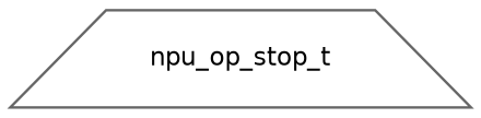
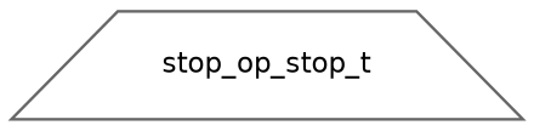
  digraph {
    rankdir=LR
    fontname="DejaVu Sans"
-   n1 [color=grey40 fillcolor=white fontname="DejaVu Sans" fontsize=10 height=0.2 label=npu_op_stop_t shape=trapezium style=filled width=0.4]
+   n1 [color=grey40 fillcolor=white fontname="DejaVu Sans" fontsize=10 height=0.2 label=stop_op_stop_t shape=trapezium style=filled width=0.4]
  }
